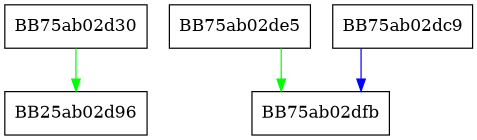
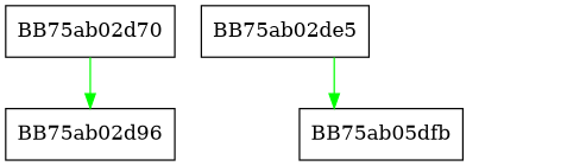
  digraph {
    splines=ortho
    node [shape=box]
    edge [color=green]
-   BB75ab02d70 [label=BB75ab02d30]
-   BB75ab02d96 [label=BB25ab02d96]
+   BB75ab02d70
+   BB75ab02d96
    BB75ab02de5
-   BB75ab02dfb
-   BB75ab02dc9
+   BB75ab02dfb [label=BB75ab05dfb]
    BB75ab02d70 -> BB75ab02d96
    BB75ab02de5 -> BB75ab02dfb
-   BB75ab02dc9 -> BB75ab02dfb [color=blue]
  }
